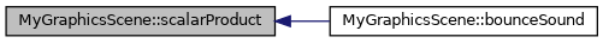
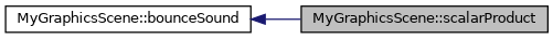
  digraph {
    rankdir=LR
    node [color=black fontname=Helvetica fontsize=10 shape=record style=filled]
    n1 [fillcolor=grey75 fontcolor=black height=0.2 label="MyGraphicsScene::scalarProduct" width=0.4]
    n2 [fillcolor=white height=0.2 label="MyGraphicsScene::bounceSound" width=0.4]
-   n1 -> n2 [color=midnightblue dir=back fontname=Helvetica fontsize=10 labelfontname=Helvetica labelfontsize=10 style=solid]
+   n2 -> n1 [color=midnightblue dir=back fontname=Helvetica fontsize=10 labelfontname=Helvetica labelfontsize=10 style=solid]
  }
